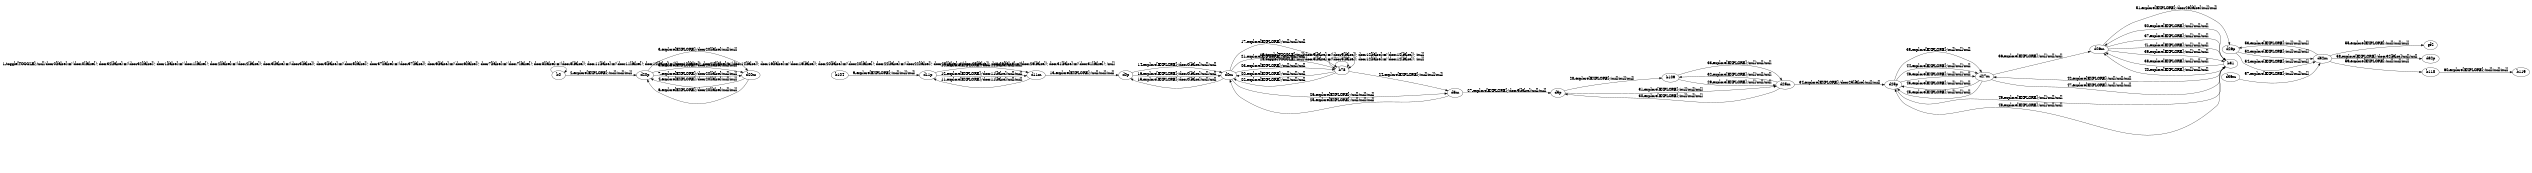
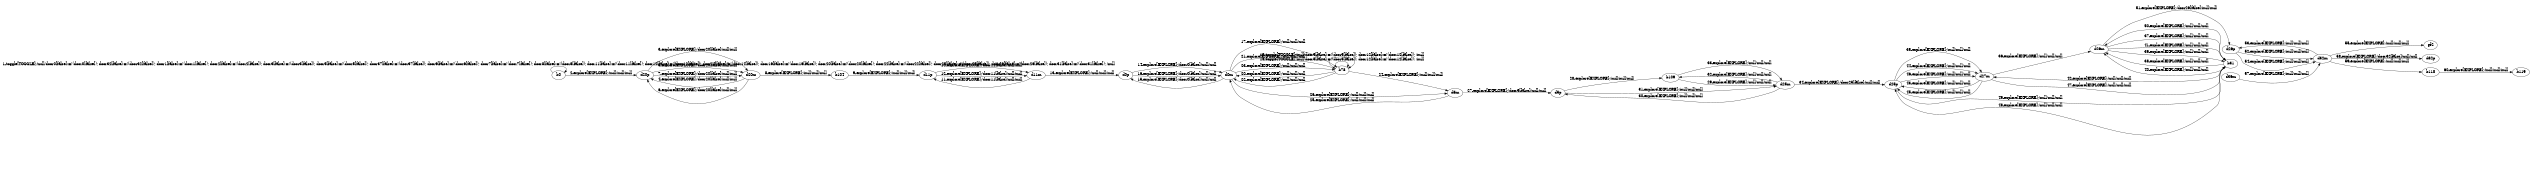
  digraph {
    rankdir=LR
    b0
    d20p
    d20m
    b104
    d11p
    d11m
    d0p
    d0m
    b78
    d5m
    d5p
    b109
    d25m
    d25p
    d27m
    b31
    d26m
    d26p
    d32m
    gf2
    d32p
    b118
    d36m
    b119
    b0 -> b0 [label="1-toggle[TOGGLE];/null/door0[false]:=!(door0[false]); door32[false]:=!(door32[false]); door1[false]:=!(door1[false]); door2[false]:=!(door2[false]); door3[false]:=!(door3[false]); door5[false]:=!(door5[false]); door37[false]:=!(door37[false]); door6[false]:=!(door6[false]); door7[false]:=!(door7[false]); door8[false]:=!(door8[false]); door11[false]:=!(door11[false]); door12[false]:=!(door12[false]); door14[false]:=!(door14[false]); door16[false]:=!(door16[false]); door20[false]:=!(door20[false]); door22[false]:=!(door22[false]); door25[false]:=!(door25[false]); door26[false]:=!(door26[false]); door31[false]:=!(door31[false]); /null"]
    b0 -> d20p [label="2-explore[EXPLORE];/null/null/null"]
    d20p -> d20m [label="3-explore[EXPLORE];/door20[false]/null/null"]
    d20p -> d20m [label="5-explore[EXPLORE];/door20[false]/null/null"]
    d20p -> d20m [label="7-explore[EXPLORE];/door20[false]/null/null"]
    d20m -> d20p [label="4-explore[EXPLORE];/door20[false]/null/null"]
    d20m -> d20p [label="6-explore[EXPLORE];/door20[false]/null/null"]
+   d20m -> b104 [label="8-explore[EXPLORE];/null/null/null"]
    b104 -> d11p [label="9-explore[EXPLORE];/null/null/null"]
    d11p -> d11m [label="10-explore[EXPLORE];/door11[false]/null/null"]
    d11p -> d11m [label="12-explore[EXPLORE];/door11[false]/null/null"]
    d11m -> d11p [label="11-explore[EXPLORE];/door11[false]/null/null"]
    d11m -> d0p [label="13-explore[EXPLORE];/null/null/null"]
    d0p -> d0m [label="14-explore[EXPLORE];/door0[false]/null/null"]
    d0p -> d0m [label="16-explore[EXPLORE];/door0[false]/null/null"]
    d0m -> d0p [label="15-explore[EXPLORE];/door0[false]/null/null"]
    d0m -> b78 [label="17-explore[EXPLORE];/null/null/null"]
    d0m -> b78 [label="21-explore[EXPLORE];/null/null/null"]
    d0m -> b78 [label="23-explore[EXPLORE];/null/null/null"]
    d0m -> d5m [label="26-explore[EXPLORE];/null/null/null"]
    b78 -> d0m [label="20-explore[EXPLORE];/null/null/null"]
    b78 -> d0m [label="22-explore[EXPLORE];/null/null/null"]
    b78 -> b78 [label="18-toggle[TOGGLE];/null/door5[false]:=!(door5[false]); door12[false]:=!(door12[false]); /null"]
    b78 -> b78 [label="19-toggle[TOGGLE];/null/door5[false]:=!(door5[false]); door12[false]:=!(door12[false]); /null"]
    b78 -> d5m [label="24-explore[EXPLORE];/null/null/null"]
    d5m -> d0m [label="25-explore[EXPLORE];/null/null/null"]
    d5m -> d5p [label="27-explore[EXPLORE];/door5[false]/null/null"]
    d5p -> b109 [label="28-explore[EXPLORE];/null/null/null"]
    d5p -> d25m [label="31-explore[EXPLORE];/null/null/null"]
    b109 -> d25m [label="29-explore[EXPLORE];/null/null/null"]
    b109 -> d25m [label="33-explore[EXPLORE];/null/null/null"]
    d25m -> d5p [label="30-explore[EXPLORE];/null/null/null"]
    d25m -> b109 [label="32-explore[EXPLORE];/null/null/null"]
    d25m -> d25p [label="34-explore[EXPLORE];/door25[false]/null/null"]
    d25p -> d27m [label="35-explore[EXPLORE];/null/null/null"]
    d25p -> d27m [label="44-explore[EXPLORE];/null/null/null"]
    d25p -> d27m [label="46-explore[EXPLORE];/null/null/null"]
    d25p -> b31 [label="49-explore[EXPLORE];/null/null/null"]
    d27m -> d25p [label="43-explore[EXPLORE];/null/null/null"]
    d27m -> d25p [label="45-explore[EXPLORE];/null/null/null"]
    d27m -> b31 [label="47-explore[EXPLORE];/null/null/null"]
    d27m -> d26m [label="36-explore[EXPLORE];/null/null/null"]
    b31 -> d25p [label="48-explore[EXPLORE];/null/null/null"]
    b31 -> d27m [label="42-explore[EXPLORE];/null/null/null"]
    b31 -> d26m [label="38-explore[EXPLORE];/null/null/null"]
    b31 -> d26m [label="40-explore[EXPLORE];/null/null/null"]
    b31 -> d26m [label="50-explore[EXPLORE];/null/null/null"]
    d26m -> b31 [label="37-explore[EXPLORE];/null/null/null"]
    d26m -> b31 [label="39-explore[EXPLORE];/null/null/null"]
    d26m -> b31 [label="41-explore[EXPLORE];/null/null/null"]
    d26m -> d26p [label="51-explore[EXPLORE];/door26[false]/null/null"]
    d26p -> d32m [label="52-explore[EXPLORE];/null/null/null"]
    d26p -> d32m [label="54-explore[EXPLORE];/null/null/null"]
    d32m -> d26p [label="53-explore[EXPLORE];/null/null/null"]
    d32m -> gf2 [label="55-explore[EXPLORE];/null/null/null"]
    d32m -> d32p [label="58-explore[EXPLORE];/door32[false]/null/null"]
    d32m -> b118 [label="59-explore[EXPLORE];/null/null/null"]
    b118 -> b119 [label="60-explore[EXPLORE];/null/null/null"]
    d36m -> d32m [label="57-explore[EXPLORE];/null/null/null"]
  }
